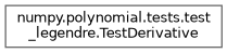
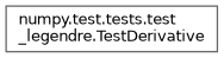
  digraph {
    rankdir=LR
-   n1 [color=grey40 fillcolor=white fontname=Helvetica fontsize=10 height=0.2 label="numpy.polynomial.tests.test\l_legendre.TestDerivative" shape=box style=filled width=0.4]
+   n1 [color=grey40 fillcolor=white fontname=Helvetica fontsize=10 height=0.2 label="numpy.test.tests.test\l_legendre.TestDerivative" shape=box style=filled width=0.4]
  }
